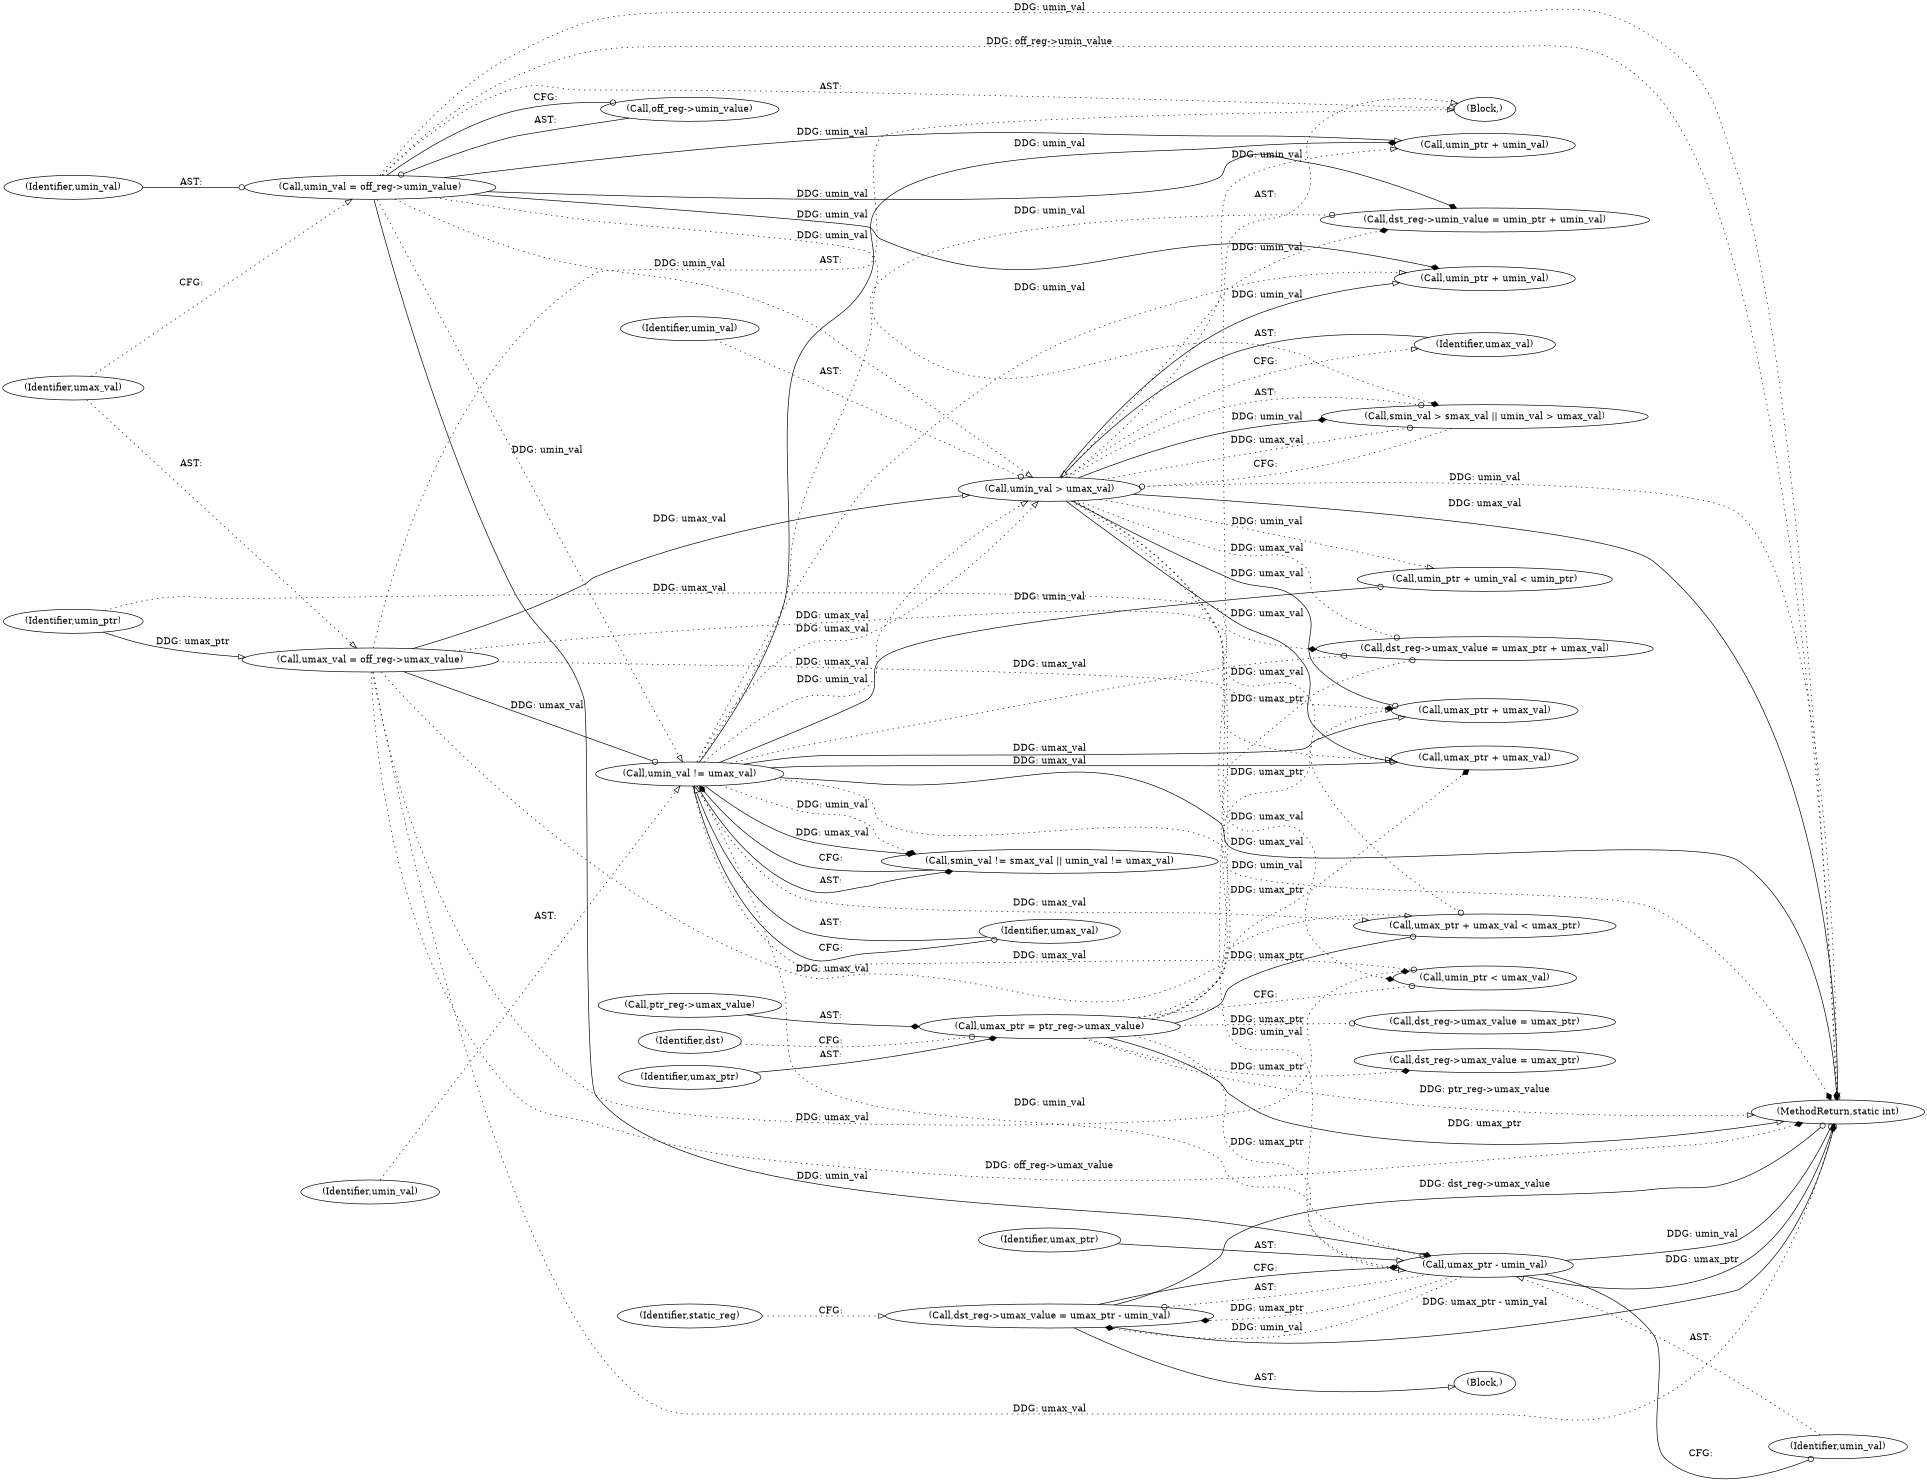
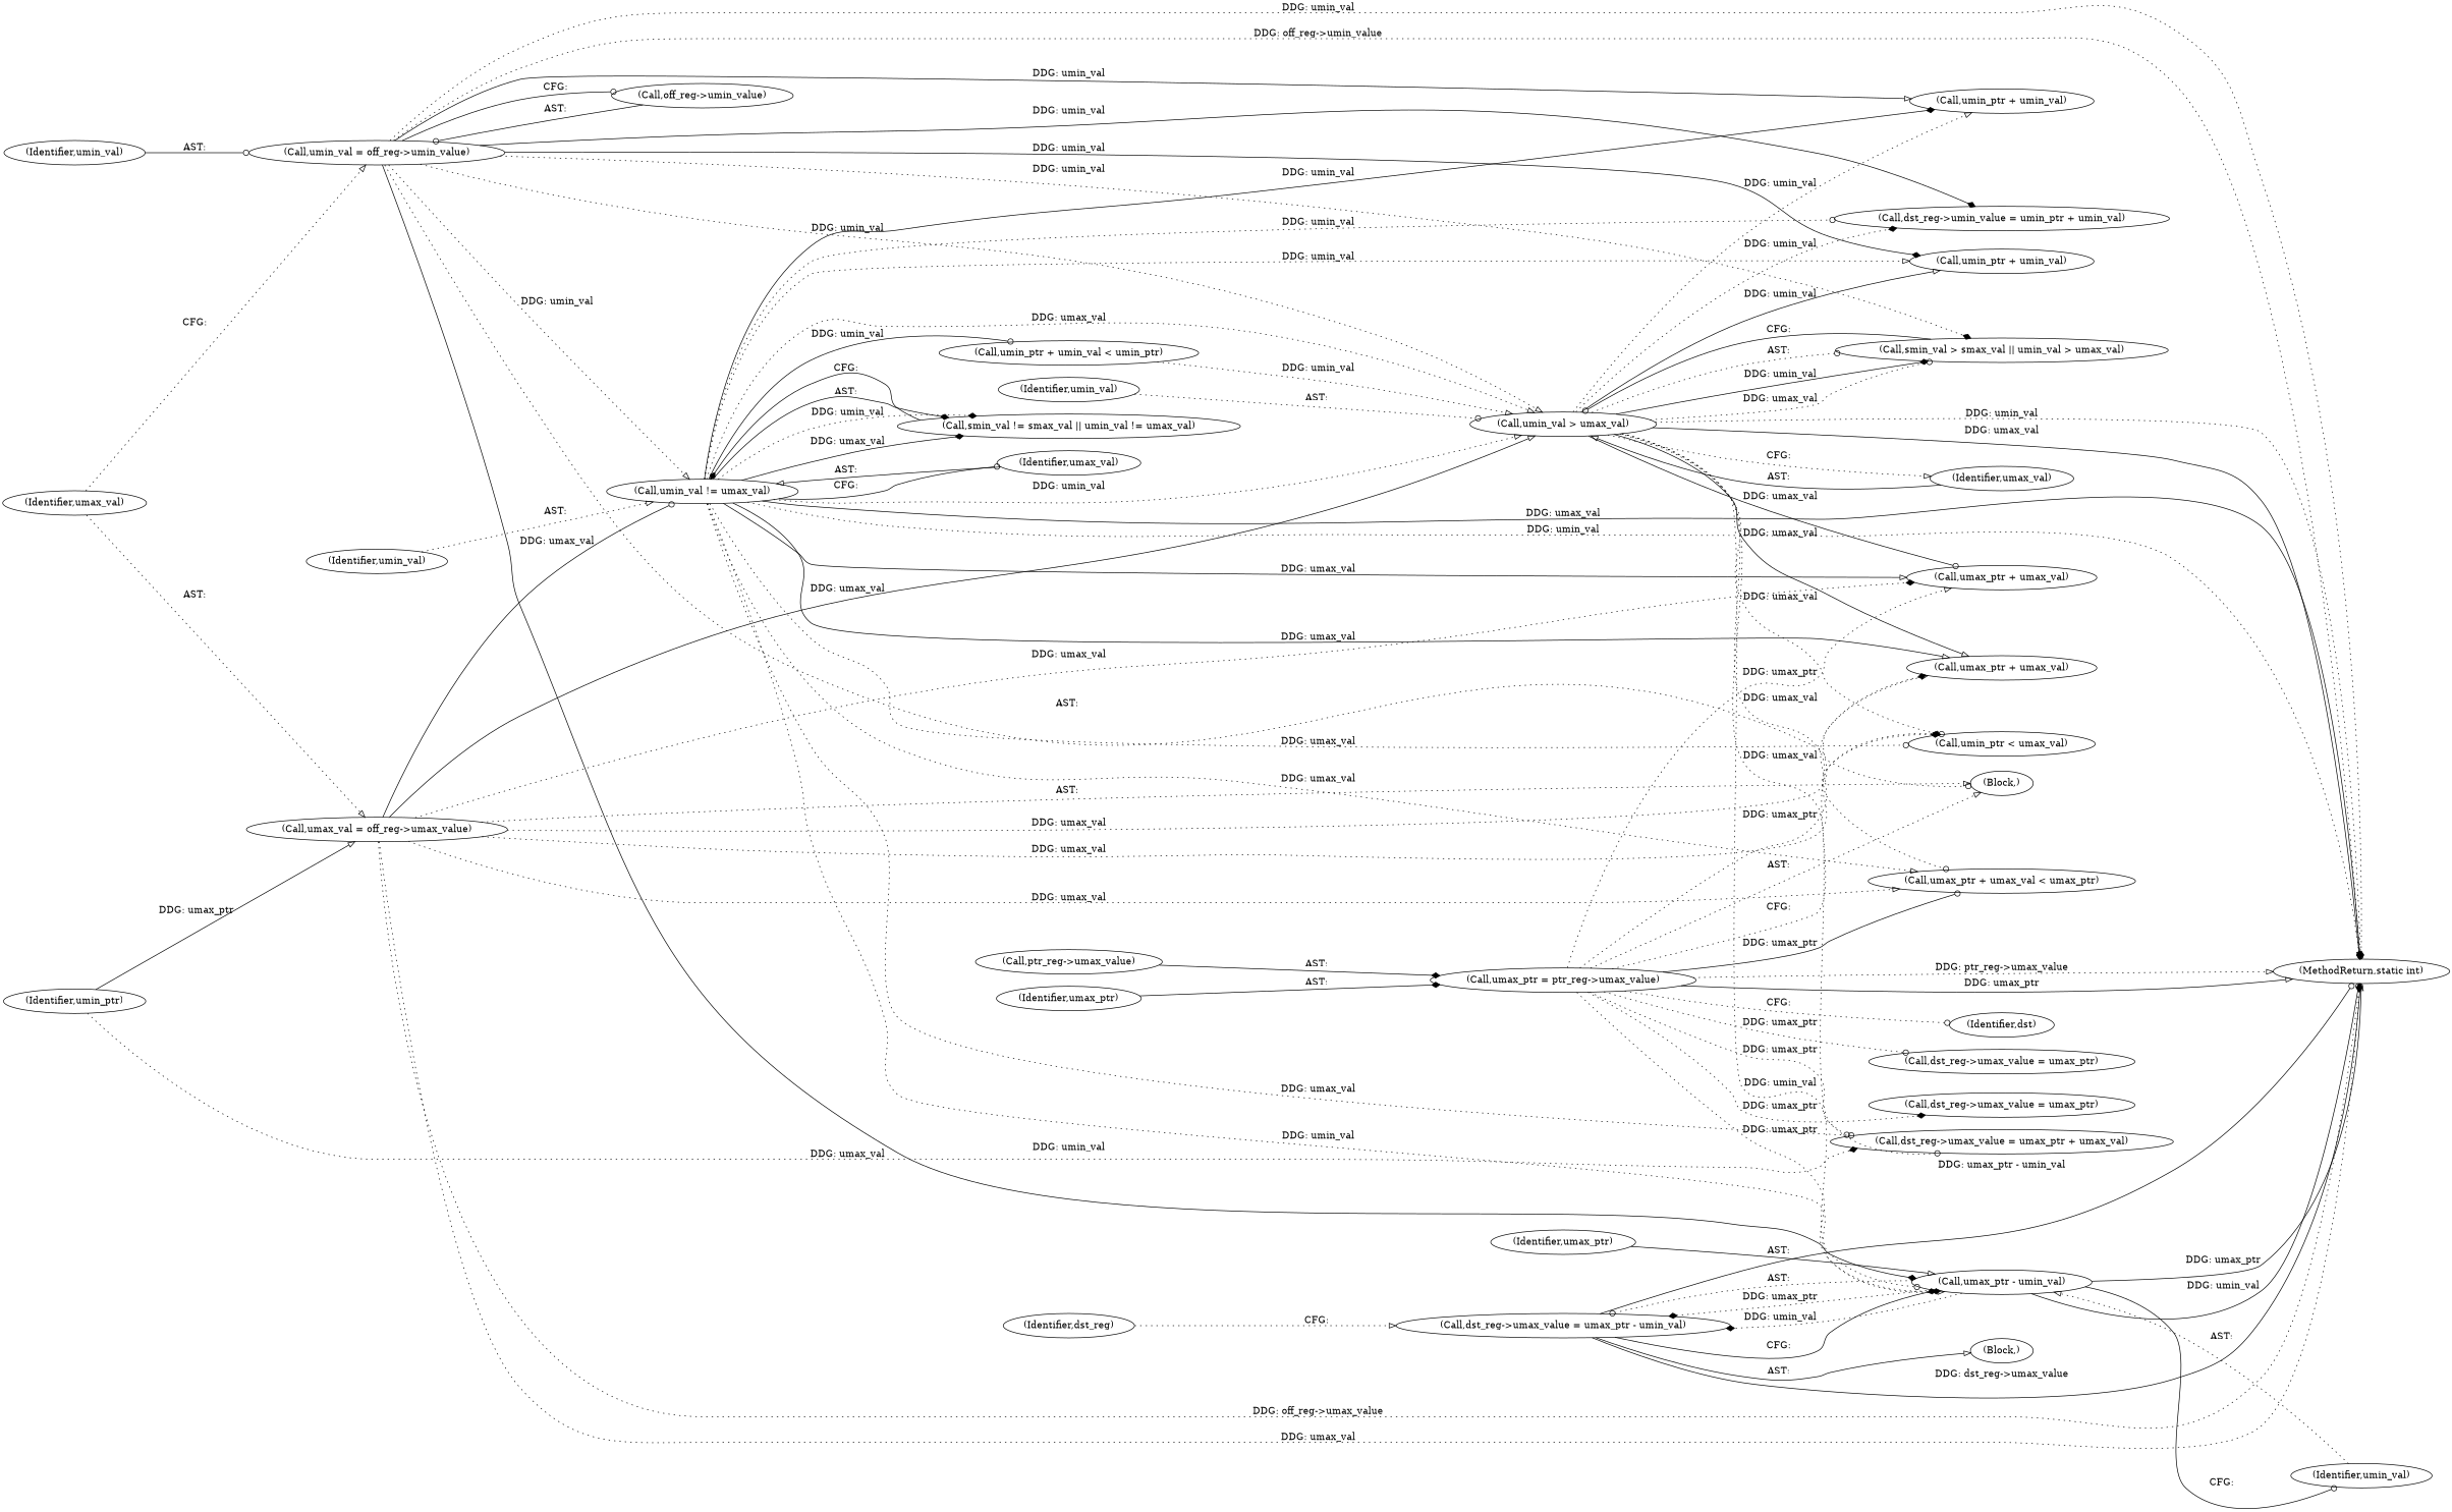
  digraph {
    rankdir=LR
    edge [arrowhead=onormal style=dotted]
    n1 [label="(Call,dst_reg->umax_value = umax_ptr - umin_val)"]
    n2 [label="(Call,umax_ptr - umin_val)"]
    n3 [label="(Block,)"]
    n4 [label="(MethodReturn,static int)"]
    n5 [label="(Identifier,umin_val)"]
    n6 [label="(Call,umax_ptr = ptr_reg->umax_value)"]
    n7 [label="(Call,umax_ptr + umax_val)"]
    n8 [label="(Call,umax_ptr + umax_val < umax_ptr)"]
    n9 [label="(Call,dst_reg->umax_value = umax_ptr)"]
    n10 [label="(Block,)"]
    n11 [label="(Call,umax_ptr + umax_val)"]
    n12 [label="(Call,dst_reg->umax_value = umax_ptr + umax_val)"]
    n13 [label="(Call,dst_reg->umax_value = umax_ptr)"]
    n14 [label="(Call,umin_ptr < umax_val)"]
    n15 [label="(Call,ptr_reg->umax_value)"]
    n16 [label="(Call,umin_val != umax_val)"]
    n17 [label="(Call,umin_val > umax_val)"]
    n18 [label="(Call,umin_ptr + umin_val < umin_ptr)"]
    n19 [label="(Call,umin_ptr + umin_val)"]
    n20 [label="(Call,umin_ptr + umin_val)"]
    n21 [label="(Call,dst_reg->umin_value = umin_ptr + umin_val)"]
    n22 [label="(Call,smin_val != smax_val || umin_val != umax_val)"]
    n23 [label="(Identifier,umax_val)"]
    n24 [label="(Identifier,umax_val)"]
    n25 [label="(Call,smin_val > smax_val || umin_val > umax_val)"]
    n26 [label="(Call,umin_val = off_reg->umin_value)"]
    n27 [label="(Call,off_reg->umin_value)"]
    n28 [label="(Call,umax_val = off_reg->umax_value)"]
    n29 [label="(Identifier,dst)"]
    n30 [label="(Identifier,umin_val)"]
    n31 [label="(Identifier,umin_val)"]
    n32 [label="(Identifier,umax_val)"]
    n33 [label="(Identifier,umax_ptr)"]
-   n34 [label="(Identifier,static_reg)"]
+   n34 [label="(Identifier,dst_reg)"]
    n35 [label="(Identifier,umin_val)"]
    n36 [label="(Identifier,umax_ptr)"]
    n37 [label="(Identifier,umin_ptr)"]
    n1 -> n2 [arrowhead=diamond label="CFG: " style=solid]
    n1 -> n3 [label="AST: " style=solid]
    n1 -> n4 [arrowhead=odot label="DDG: dst_reg->umax_value" style=solid]
    n1 -> n4 [arrowhead=odot label="DDG: umax_ptr - umin_val" style=solid]
    n2 -> n1 [arrowhead=odot label="AST: "]
    n2 -> n1 [arrowhead=diamond label="DDG: umax_ptr"]
    n2 -> n1 [arrowhead=diamond label="DDG: umin_val"]
    n2 -> n4 [arrowhead=odot label="DDG: umin_val" style=solid]
    n2 -> n4 [label="DDG: umax_ptr" style=solid]
    n2 -> n5 [arrowhead=odot label="CFG: " style=solid]
    n5 -> n2 [label="AST: "]
-   n6 -> n2 [arrowhead=odot label="DDG: umax_ptr"]
+   n6 -> n2 [arrowhead=diamond label="DDG: umax_ptr"]
    n6 -> n4 [label="DDG: ptr_reg->umax_value"]
    n6 -> n4 [label="DDG: umax_ptr" style=solid]
    n6 -> n7 [arrowhead=diamond label="DDG: umax_ptr"]
    n6 -> n8 [arrowhead=odot label="DDG: umax_ptr" style=solid]
    n6 -> n9 [arrowhead=odot label="DDG: umax_ptr"]
    n6 -> n10 [label="AST: "]
    n6 -> n11 [label="DDG: umax_ptr"]
    n6 -> n12 [arrowhead=odot label="DDG: umax_ptr"]
    n6 -> n13 [arrowhead=diamond label="DDG: umax_ptr"]
    n6 -> n14 [arrowhead=odot label="CFG: "]
    n15 -> n6 [arrowhead=diamond label="AST: " style=solid]
    n16 -> n2 [arrowhead=odot label="DDG: umin_val"]
    n16 -> n4 [arrowhead=diamond label="DDG: umax_val" style=solid]
    n16 -> n4 [arrowhead=diamond label="DDG: umin_val"]
    n16 -> n7 [label="DDG: umax_val" style=solid]
    n16 -> n8 [label="DDG: umax_val"]
    n16 -> n11 [label="DDG: umax_val" style=solid]
    n16 -> n12 [arrowhead=odot label="DDG: umax_val"]
    n16 -> n14 [arrowhead=odot label="DDG: umax_val"]
    n16 -> n17 [label="DDG: umin_val"]
    n16 -> n17 [label="DDG: umax_val"]
    n16 -> n18 [arrowhead=odot label="DDG: umin_val" style=solid]
    n16 -> n19 [label="DDG: umin_val"]
    n16 -> n20 [arrowhead=diamond label="DDG: umin_val" style=solid]
    n16 -> n21 [arrowhead=odot label="DDG: umin_val"]
    n16 -> n22 [arrowhead=diamond label="AST: " style=solid]
    n16 -> n22 [arrowhead=diamond label="DDG: umin_val"]
    n16 -> n22 [arrowhead=diamond label="DDG: umax_val" style=solid]
    n16 -> n23 [arrowhead=odot label="CFG: " style=solid]
    n17 -> n2 [label="DDG: umin_val"]
    n17 -> n4 [arrowhead=odot label="DDG: umin_val"]
    n17 -> n4 [label="DDG: umax_val" style=solid]
    n17 -> n7 [label="DDG: umax_val" style=solid]
    n17 -> n8 [arrowhead=odot label="DDG: umax_val"]
    n17 -> n11 [arrowhead=odot label="DDG: umax_val" style=solid]
    n17 -> n12 [arrowhead=odot label="DDG: umax_val"]
    n17 -> n14 [arrowhead=diamond label="DDG: umax_val"]
-   n17 -> n18 [label="DDG: umin_val"]
+   n18 -> n17 [label="DDG: umin_val"]
    n17 -> n19 [label="DDG: umin_val" style=solid]
    n17 -> n20 [label="DDG: umin_val"]
    n17 -> n21 [arrowhead=diamond label="DDG: umin_val"]
    n17 -> n24 [label="CFG: "]
    n17 -> n25 [arrowhead=odot label="AST: "]
    n17 -> n25 [arrowhead=diamond label="DDG: umin_val" style=solid]
    n17 -> n25 [arrowhead=odot label="DDG: umax_val"]
    n22 -> n16 [arrowhead=diamond label="CFG: " style=solid]
    n23 -> n16 [label="AST: " style=solid]
    n24 -> n17 [label="AST: " style=solid]
-   n25 -> n17 [arrowhead=odot label="CFG: "]
+   n25 -> n17 [arrowhead=odot label="CFG: " style=solid]
    n26 -> n2 [arrowhead=diamond label="DDG: umin_val" style=solid]
    n26 -> n4 [arrowhead=diamond label="DDG: off_reg->umin_value"]
    n26 -> n4 [arrowhead=diamond label="DDG: umin_val"]
    n26 -> n10 [arrowhead=odot label="AST: "]
    n26 -> n16 [label="DDG: umin_val"]
    n26 -> n17 [label="DDG: umin_val"]
    n26 -> n19 [arrowhead=diamond label="DDG: umin_val" style=solid]
    n26 -> n20 [label="DDG: umin_val" style=solid]
    n26 -> n21 [arrowhead=diamond label="DDG: umin_val" style=solid]
    n26 -> n25 [arrowhead=diamond label="DDG: umin_val"]
    n26 -> n27 [arrowhead=odot label="CFG: " style=solid]
    n27 -> n26 [arrowhead=odot label="AST: " style=solid]
    n28 -> n4 [arrowhead=diamond label="DDG: off_reg->umax_value"]
    n28 -> n4 [arrowhead=diamond label="DDG: umax_val"]
    n28 -> n7 [label="DDG: umax_val"]
    n28 -> n8 [label="DDG: umax_val"]
    n28 -> n10 [label="AST: "]
    n28 -> n11 [arrowhead=diamond label="DDG: umax_val"]
    n28 -> n14 [arrowhead=diamond label="DDG: umax_val"]
    n28 -> n16 [arrowhead=odot label="DDG: umax_val" style=solid]
    n28 -> n17 [label="DDG: umax_val" style=solid]
-   n29 -> n6 [arrowhead=odot label="CFG: "]
+   n6 -> n29 [arrowhead=odot label="CFG: "]
    n30 -> n26 [arrowhead=odot label="AST: " style=solid]
    n31 -> n17 [arrowhead=odot label="AST: "]
    n32 -> n26 [label="CFG: "]
    n32 -> n28 [label="AST: "]
    n33 -> n2 [label="AST: " style=solid]
    n34 -> n1 [label="CFG: "]
    n35 -> n16 [label="AST: "]
    n36 -> n6 [arrowhead=diamond label="AST: " style=solid]
    n37 -> n12 [arrowhead=diamond label="DDG: umax_val"]
    n37 -> n28 [label="DDG: umax_ptr" style=solid]
  }
